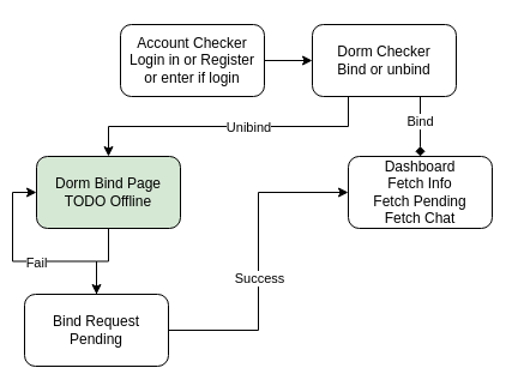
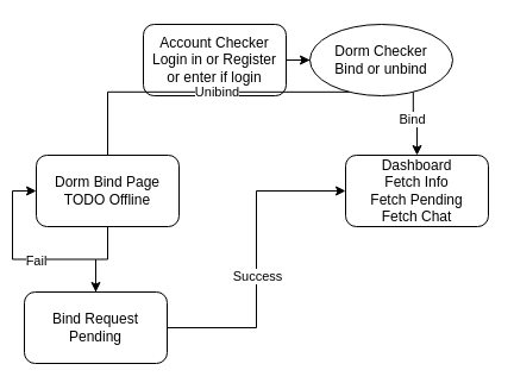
  <mxCell id="0" />
  <mxCell id="1" parent="0" />
  <mxCell id="2" style="edgeStyle=orthogonalEdgeStyle;rounded=0;orthogonalLoop=1;jettySize=auto;html=1;entryX=0;entryY=0.5;entryDx=0;entryDy=0;" parent="1" source="3" target="8" edge="1"><mxGeometry relative="1" as="geometry" /></mxCell>
- <mxCell id="3" value="Account Checker&lt;br&gt;Login in or Register or enter if login" style="rounded=1;whiteSpace=wrap;html=1;" parent="1" vertex="1"><mxGeometry x="100" y="20" width="120" height="60" as="geometry" /></mxCell>
- <mxCell id="4" style="edgeStyle=orthogonalEdgeStyle;rounded=0;orthogonalLoop=1;jettySize=auto;html=1;exitX=0.25;exitY=1;exitDx=0;exitDy=0;entryX=0.5;entryY=0;entryDx=0;entryDy=0;" parent="1" source="8" target="10" edge="1"><mxGeometry relative="1" as="geometry" /></mxCell>
+ <mxCell id="3" value="Account Checker&lt;br&gt;Login in or Register or enter if login" style="rounded=1;whiteSpace=wrap;html=1;" parent="1" vertex="1"><mxGeometry x="120" y="20" width="120" height="60" as="geometry" /></mxCell>
+ <mxCell id="4" style="edgeStyle=orthogonalEdgeStyle;rounded=0;orthogonalLoop=1;jettySize=auto;html=1;exitX=0.25;exitY=1;exitDx=0;exitDy=0;entryX=0.5;entryY=0;entryDx=0;entryDy=0;endArrow=none;" parent="1" source="8" target="10" edge="1"><mxGeometry relative="1" as="geometry" /></mxCell>
  <mxCell id="5" value="Unibind" style="edgeLabel;html=1;align=center;verticalAlign=middle;resizable=0;points=[];" parent="4" vertex="1" connectable="0"><mxGeometry x="-0.127" relative="1" as="geometry"><mxPoint as="offset" /></mxGeometry></mxCell>
- <mxCell id="6" style="edgeStyle=orthogonalEdgeStyle;rounded=0;orthogonalLoop=1;jettySize=auto;html=1;exitX=0.75;exitY=1;exitDx=0;exitDy=0;entryX=0.5;entryY=0;entryDx=0;entryDy=0;endArrow=diamond;" parent="1" source="8" target="11" edge="1"><mxGeometry relative="1" as="geometry" /></mxCell>
+ <mxCell id="6" style="edgeStyle=orthogonalEdgeStyle;rounded=0;orthogonalLoop=1;jettySize=auto;html=1;exitX=0.75;exitY=1;exitDx=0;exitDy=0;entryX=0.5;entryY=0;entryDx=0;entryDy=0;" parent="1" source="8" target="11" edge="1"><mxGeometry relative="1" as="geometry" /></mxCell>
  <mxCell id="7" value="Bind" style="edgeLabel;html=1;align=center;verticalAlign=middle;resizable=0;points=[];" parent="6" vertex="1" connectable="0"><mxGeometry x="-0.185" y="-1" relative="1" as="geometry"><mxPoint as="offset" /></mxGeometry></mxCell>
- <mxCell id="8" value="Dorm Checker&lt;br&gt;Bind or unbind" style="rounded=1;whiteSpace=wrap;html=1;" parent="1" vertex="1"><mxGeometry x="260" y="20" width="120" height="60" as="geometry" /></mxCell>
+ <mxCell id="8" value="Dorm Checker&lt;br&gt;Bind or unbind" style="ellipse;whiteSpace=wrap;html=1;" parent="1" vertex="1"><mxGeometry x="260" y="20" width="120" height="60" as="geometry" /></mxCell>
  <mxCell id="9" style="edgeStyle=orthogonalEdgeStyle;rounded=0;orthogonalLoop=1;jettySize=auto;html=1;entryX=0.5;entryY=0;entryDx=0;entryDy=0;" parent="1" source="10" target="16" edge="1"><mxGeometry relative="1" as="geometry" /></mxCell>
- <mxCell id="10" value="Dorm Bind Page&lt;br&gt;TODO Offline" style="rounded=1;whiteSpace=wrap;html=1;fillColor=#d5e8d4;" parent="1" vertex="1"><mxGeometry x="30" y="130" width="120" height="60" as="geometry" /></mxCell>
+ <mxCell id="10" value="Dorm Bind Page&lt;br&gt;TODO Offline" style="rounded=1;whiteSpace=wrap;html=1;" parent="1" vertex="1"><mxGeometry x="30" y="130" width="120" height="60" as="geometry" /></mxCell>
  <mxCell id="11" value="Dashboard&lt;br&gt;Fetch Info&lt;br&gt;Fetch Pending&lt;br&gt;Fetch Chat" style="rounded=1;whiteSpace=wrap;html=1;" parent="1" vertex="1"><mxGeometry x="290" y="130" width="120" height="60" as="geometry" /></mxCell>
  <mxCell id="12" style="edgeStyle=orthogonalEdgeStyle;rounded=0;orthogonalLoop=1;jettySize=auto;html=1;entryX=0;entryY=0.5;entryDx=0;entryDy=0;" parent="1" source="16" target="11" edge="1"><mxGeometry relative="1" as="geometry" /></mxCell>
  <mxCell id="13" value="Success" style="edgeLabel;html=1;align=center;verticalAlign=middle;resizable=0;points=[];" parent="12" vertex="1" connectable="0"><mxGeometry x="-0.103" relative="1" as="geometry"><mxPoint as="offset" /></mxGeometry></mxCell>
  <mxCell id="14" style="edgeStyle=orthogonalEdgeStyle;rounded=0;orthogonalLoop=1;jettySize=auto;html=1;entryX=0;entryY=0.5;entryDx=0;entryDy=0;" parent="1" source="16" target="10" edge="1"><mxGeometry relative="1" as="geometry" /></mxCell>
  <mxCell id="15" value="Fail" style="edgeLabel;html=1;align=center;verticalAlign=middle;resizable=0;points=[];" parent="14" vertex="1" connectable="0"><mxGeometry x="-0.11" y="1" relative="1" as="geometry"><mxPoint as="offset" /></mxGeometry></mxCell>
  <mxCell id="16" value="Bind Request Pending" style="rounded=1;whiteSpace=wrap;html=1;" parent="1" vertex="1"><mxGeometry x="20" y="245" width="120" height="60" as="geometry" /></mxCell>
